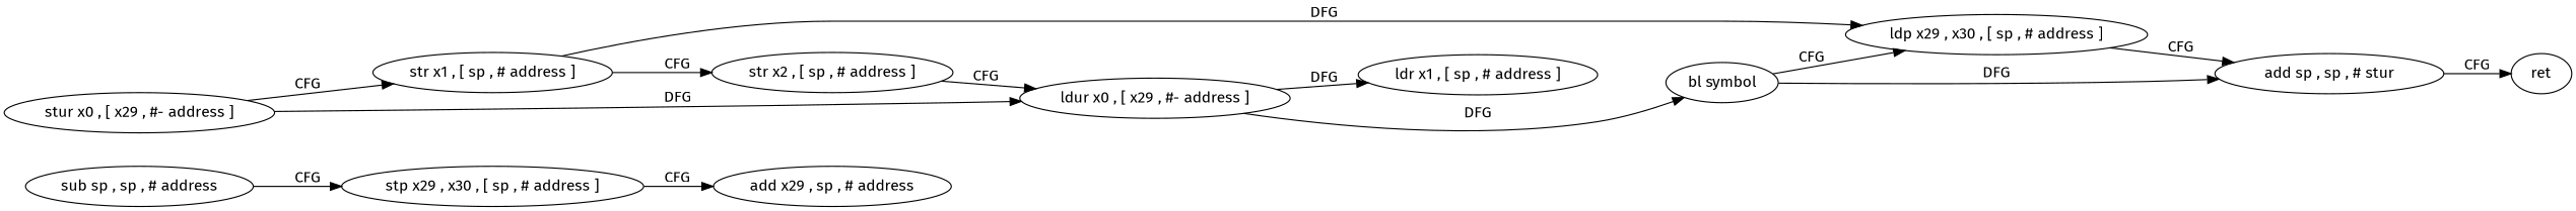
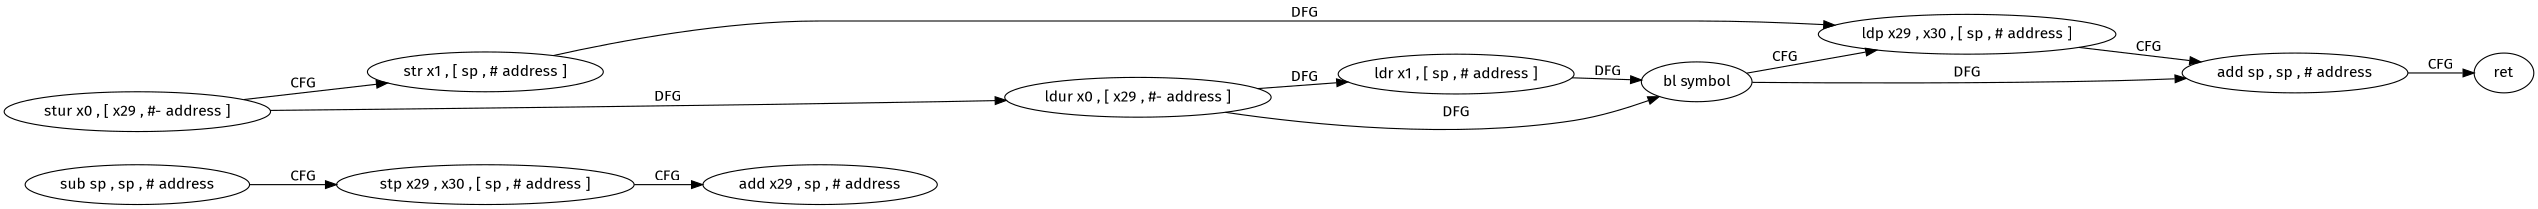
  digraph {
    fontname="Fira Sans"
    rankdir=LR
    node [fontname="Fira Sans"]
    edge [fontname="Fira Sans"]
    n1 [label="sub sp , sp , # address"]
    n2 [label="stp x29 , x30 , [ sp , # address ]"]
    n3 [label="add x29 , sp , # address"]
    n4 [label="stur x0 , [ x29 , #- address ]"]
    n5 [label="str x1 , [ sp , # address ]"]
    n6 [label="ldur x0 , [ x29 , #- address ]"]
-   n7 [label="str x2 , [ sp , # address ]"]
    n8 [label="ldp x29 , x30 , [ sp , # address ]"]
    n9 [label="ldr x1 , [ sp , # address ]"]
    n10 [label="bl symbol"]
-   n11 [label="add sp , sp , # stur"]
+   n11 [label="add sp , sp , # address"]
    n12 [label=ret]
    n1 -> n2 [label=CFG]
    n2 -> n3 [label=CFG]
    n4 -> n5 [label=CFG]
    n4 -> n6 [label=DFG]
-   n5 -> n7 [label=CFG]
    n5 -> n8 [label=DFG]
    n6 -> n9 [label=DFG]
    n6 -> n10 [label=DFG]
-   n7 -> n6 [label=CFG]
    n8 -> n11 [label=CFG]
+   n9 -> n10 [label=DFG]
    n10 -> n8 [label=CFG]
    n10 -> n11 [label=DFG]
    n11 -> n12 [label=CFG]
  }
